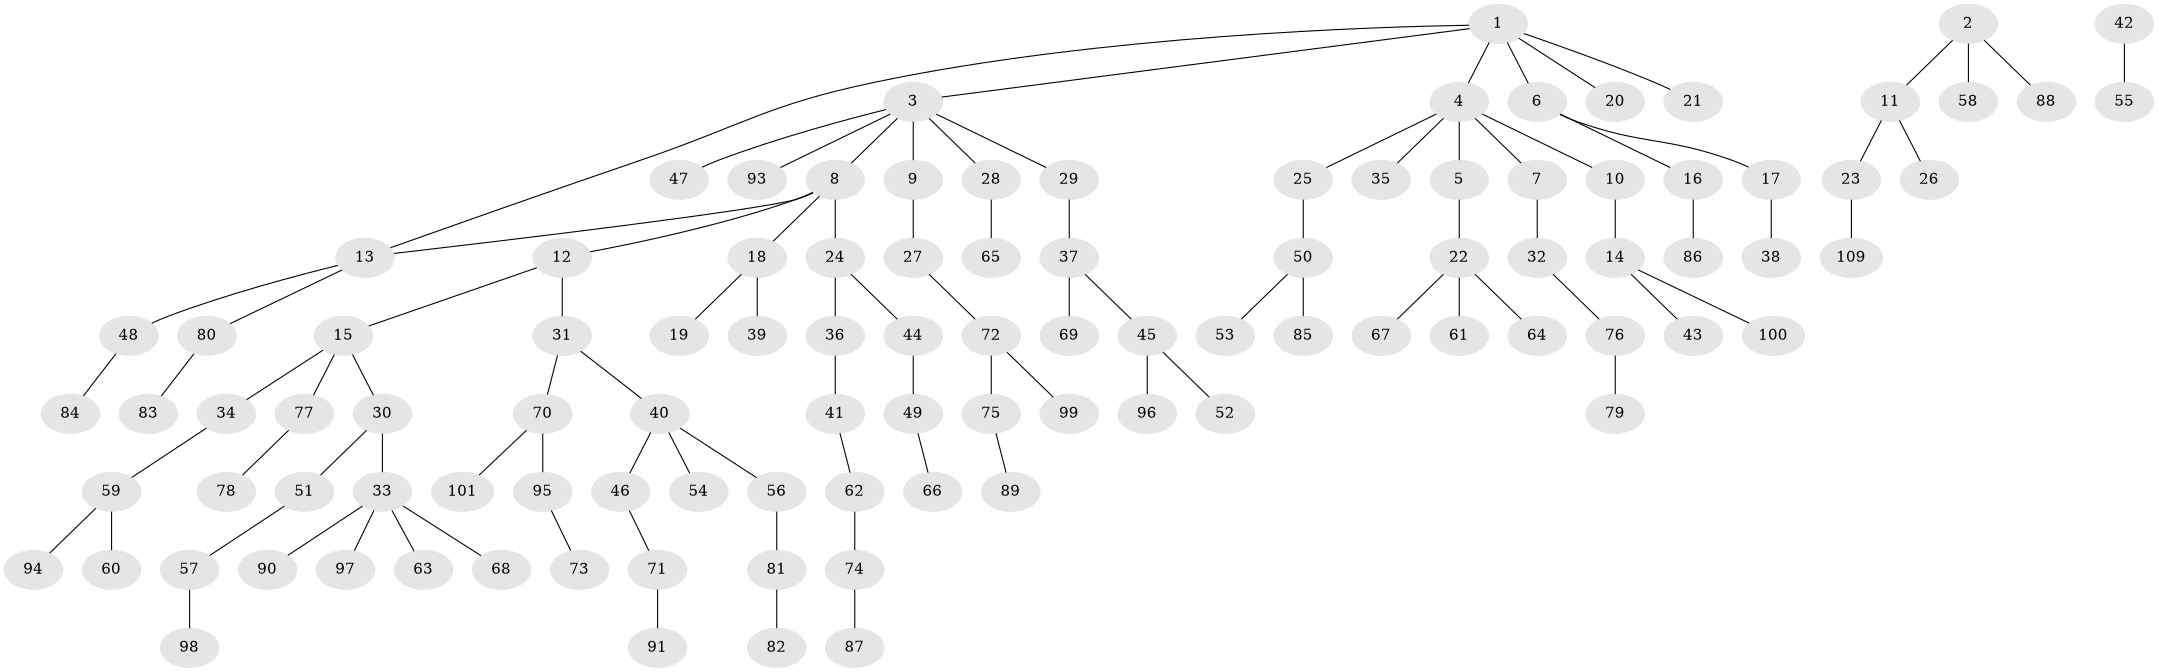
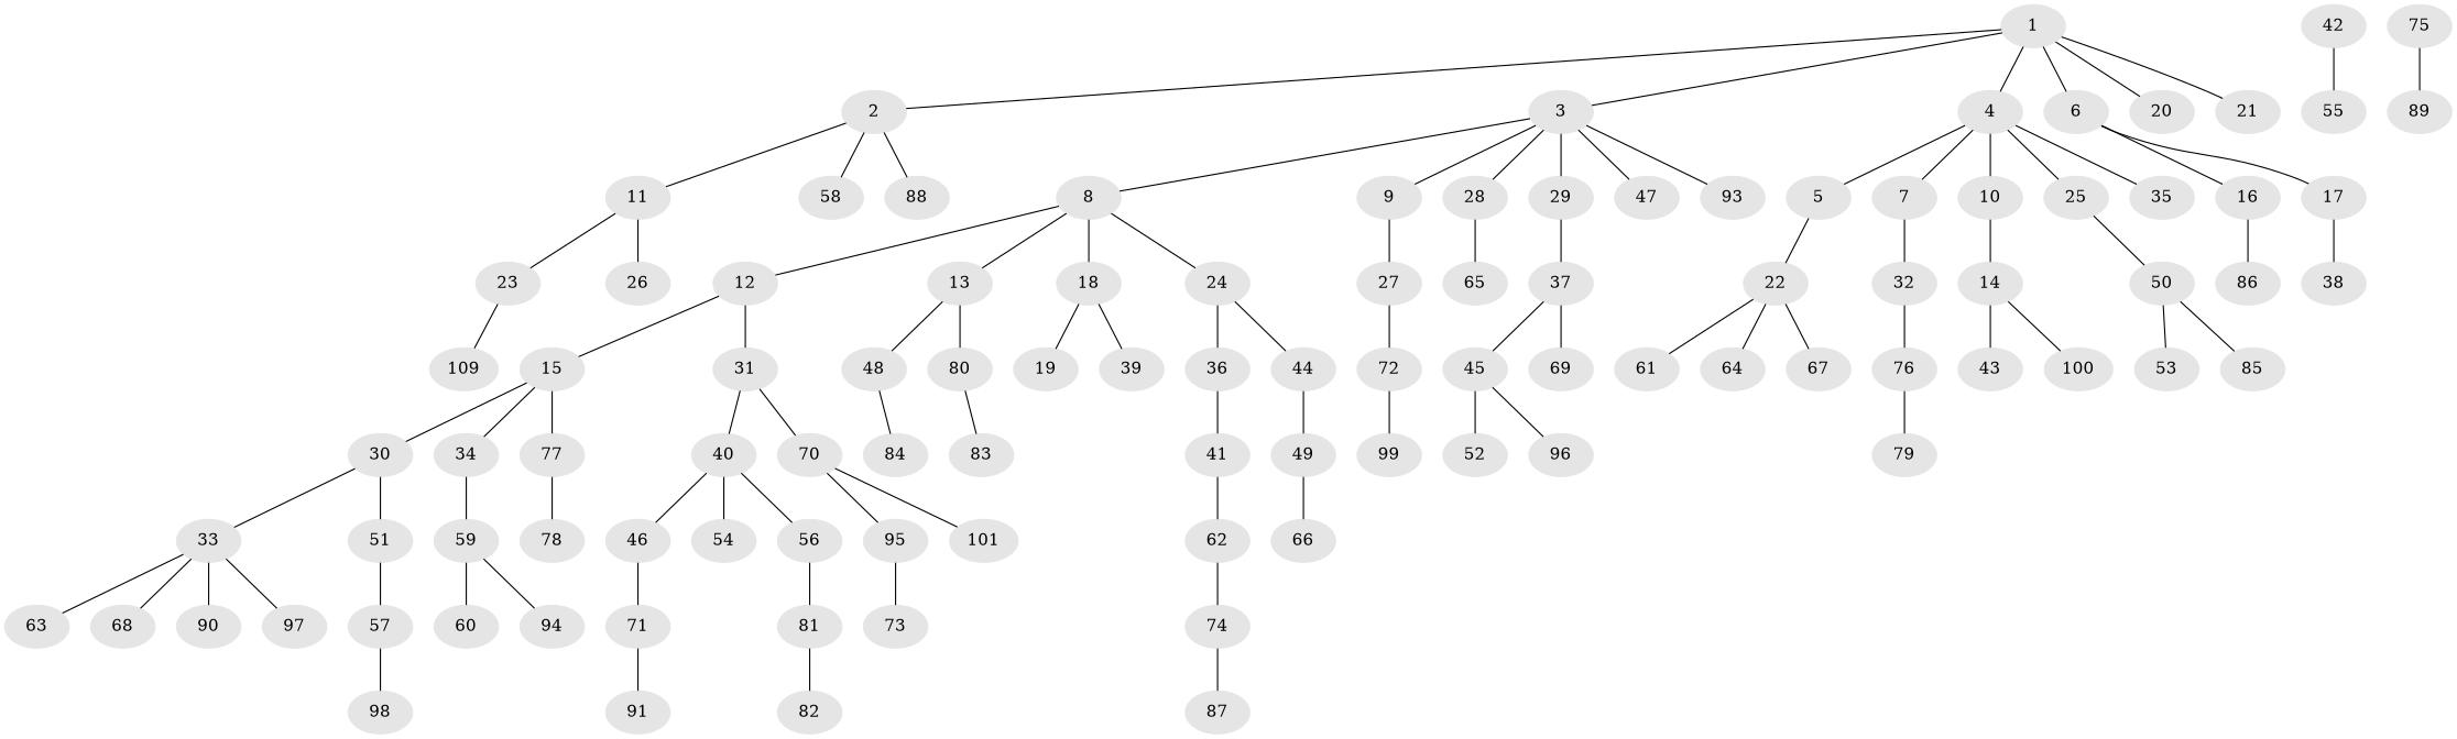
  graph {
    node [color=gray90 style=filled]
    1
    2
    3
    4
    6
    20
    21
    11
    58
    88
    8
    9
    28
    29
    47
    93
    5
    7
    10
    25
    35
    16
    17
    23
    26
    12
    13
    18
    24
    27
    65
    37
    22
    32
    14
    50
    61
    64
    67
    86
    38
    76
    15
    31
    48
    80
    19
    39
    36
    44
    72
    43
    100
    n54 [label=109]
    30
    34
    77
    40
    70
    84
    83
    33
    51
    59
    78
    42
    55
    41
    49
    53
    85
    75
    99
    45
    69
    63
    68
    90
    97
    57
    46
    54
    56
    95
    101
    79
    60
    94
    62
    52
    96
    71
    81
    74
    66
    91
    98
    82
    87
    73
    89
-   1 -- 13
+   1 -- 2
    1 -- 3
    1 -- 4
    1 -- 6
    1 -- 20
    1 -- 21
    2 -- 11
    2 -- 58
    2 -- 88
    3 -- 8
    3 -- 9
    3 -- 28
    3 -- 29
    3 -- 47
    3 -- 93
    4 -- 5
    4 -- 7
    4 -- 10
    4 -- 25
    4 -- 35
    6 -- 16
    6 -- 17
    11 -- 23
    11 -- 26
    8 -- 12
    8 -- 13
    8 -- 18
    8 -- 24
    9 -- 27
    28 -- 65
    29 -- 37
    5 -- 22
    7 -- 32
    10 -- 14
    25 -- 50
    16 -- 86
    17 -- 38
    23 -- n54
    12 -- 15
    12 -- 31
    13 -- 48
    13 -- 80
    18 -- 19
    18 -- 39
    24 -- 36
    24 -- 44
    27 -- 72
    37 -- 45
    37 -- 69
    22 -- 61
    22 -- 64
    22 -- 67
    32 -- 76
    14 -- 43
    14 -- 100
    50 -- 53
    50 -- 85
    76 -- 79
    15 -- 30
    15 -- 34
    15 -- 77
    31 -- 40
    31 -- 70
    48 -- 84
    80 -- 83
    36 -- 41
    44 -- 49
-   72 -- 75
    72 -- 99
    30 -- 33
    30 -- 51
    34 -- 59
    77 -- 78
    40 -- 46
    40 -- 54
    40 -- 56
    70 -- 95
    70 -- 101
    33 -- 63
    33 -- 68
    33 -- 90
    33 -- 97
    51 -- 57
    59 -- 60
    59 -- 94
    42 -- 55
    41 -- 62
    49 -- 66
    75 -- 89
    45 -- 52
    45 -- 96
    57 -- 98
    46 -- 71
    56 -- 81
    95 -- 73
    62 -- 74
    71 -- 91
    81 -- 82
    74 -- 87
  }
